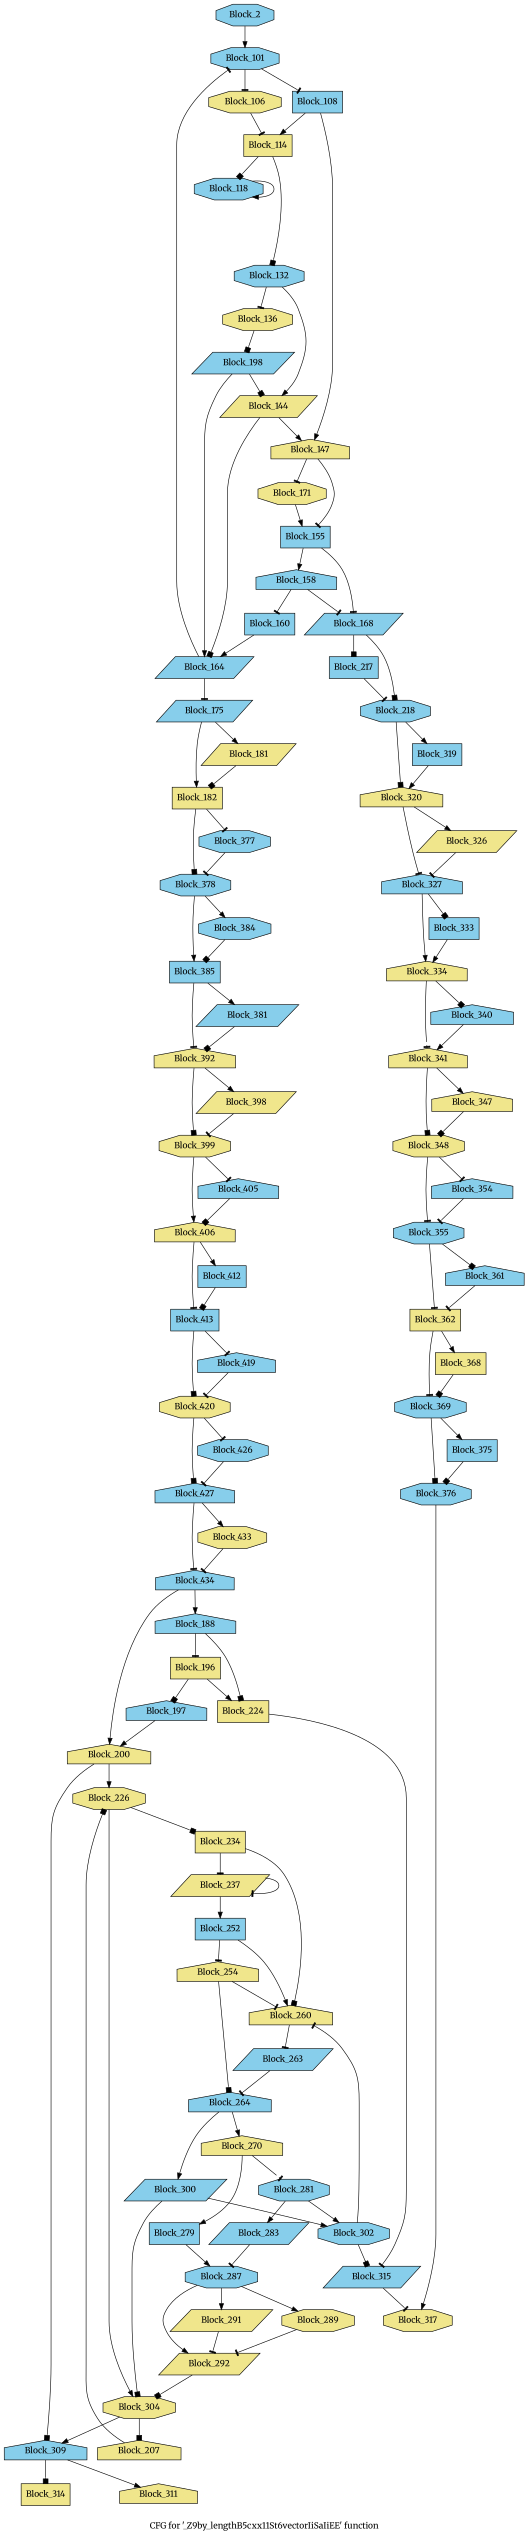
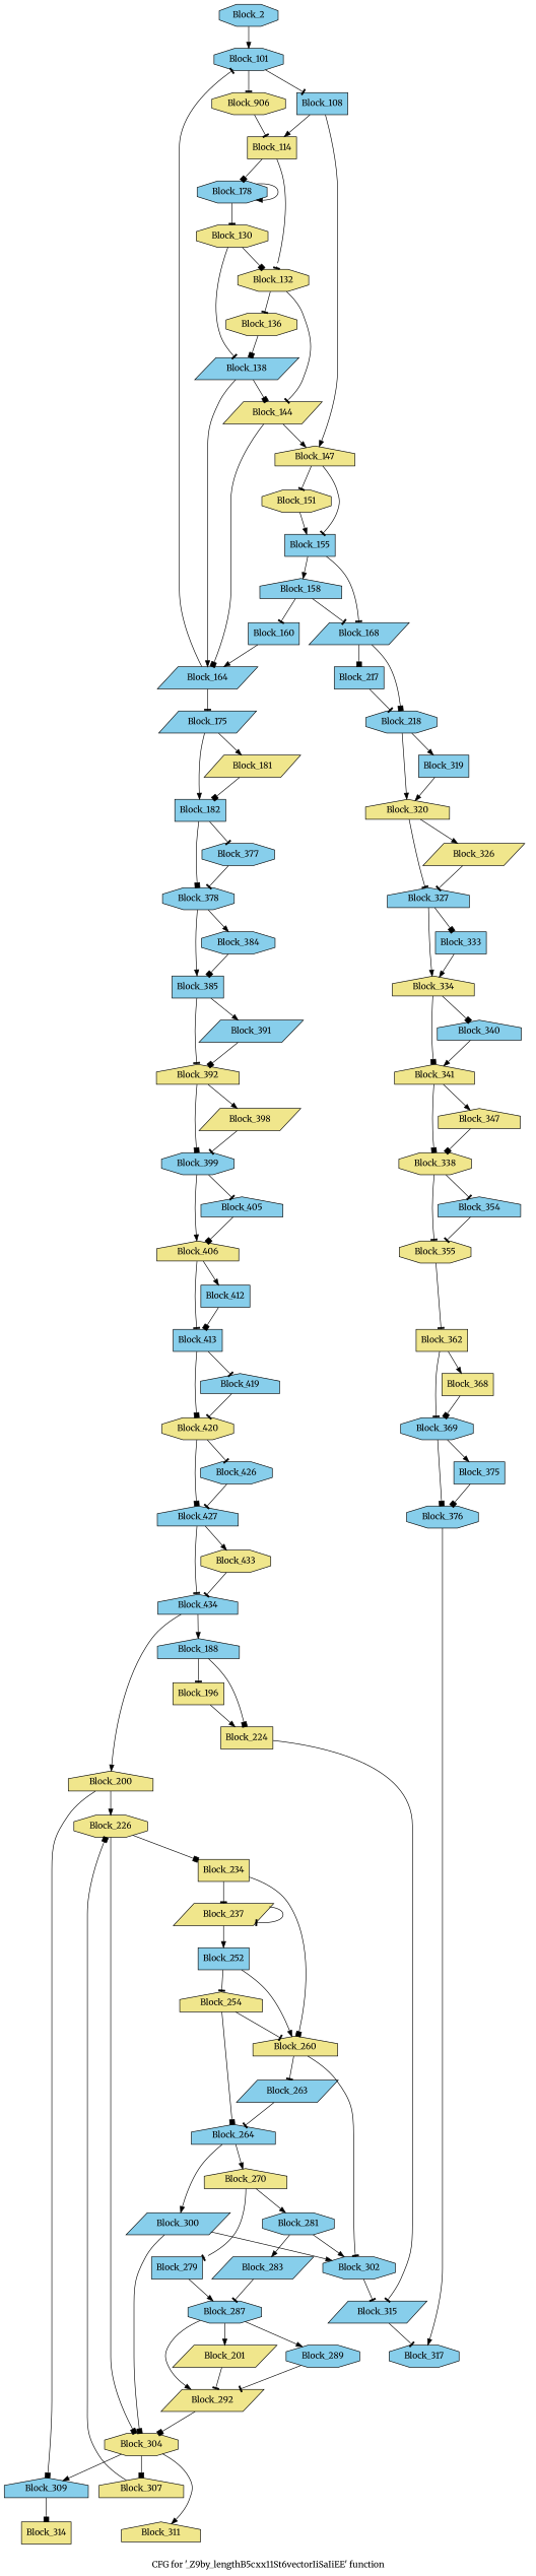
  digraph {
    fontname=Merriweather
    label="CFG for '_Z9by_lengthB5cxx11St6vectorIiSaIiEE' function"
    node [fillcolor=skyblue fontname=Merriweather shape=octagon style=filled]
    edge [arrowhead=normal fontname=Merriweather]
    n1 [label=Block_2]
    n2 [label=Block_101]
-   n3 [fillcolor=khaki label=Block_106]
+   n3 [fillcolor=khaki label=Block_906]
    n4 [label=Block_108 shape=box]
    n5 [fillcolor=khaki label=Block_114 shape=box]
    n6 [fillcolor=khaki label=Block_147 shape=house]
-   n7 [label=Block_132]
-   n8 [label=Block_118]
+   n7 [fillcolor=khaki label=Block_132]
+   n8 [label=Block_178]
    n9 [label=Block_155 shape=box]
-   n10 [fillcolor=khaki label=Block_171]
+   n10 [fillcolor=khaki label=Block_151]
    n11 [fillcolor=khaki label=Block_144 shape=parallelogram]
    n12 [fillcolor=khaki label=Block_136]
+   n13 [fillcolor=khaki label=Block_130]
    n14 [label=Block_158 shape=house]
    n15 [label=Block_168 shape=parallelogram]
    n16 [label=Block_164 shape=parallelogram]
-   n17 [label=Block_198 shape=parallelogram]
+   n17 [label=Block_138 shape=parallelogram]
    n18 [label=Block_175 shape=parallelogram]
-   n19 [fillcolor=khaki label=Block_182 shape=box]
+   n19 [label=Block_182 shape=box]
    n20 [fillcolor=khaki label=Block_181 shape=parallelogram]
    n21 [label=Block_160 shape=box]
    n22 [label=Block_218]
    n23 [label=Block_217 shape=box]
    n24 [fillcolor=khaki label=Block_320 shape=house]
    n25 [label=Block_319 shape=box]
    n26 [label=Block_378]
    n27 [label=Block_377]
    n28 [label=Block_327 shape=house]
    n29 [fillcolor=khaki label=Block_326 shape=parallelogram]
    n30 [label=Block_385 shape=box]
    n31 [label=Block_384]
    n32 [fillcolor=khaki label=Block_392 shape=house]
-   n33 [label=Block_381 shape=parallelogram]
+   n33 [label=Block_391 shape=parallelogram]
    n34 [label=Block_188 shape=house]
    n35 [fillcolor=khaki label=Block_196 shape=box]
    n36 [fillcolor=khaki label=Block_224 shape=box]
-   n37 [label=Block_197 shape=house]
    n38 [label=Block_315 shape=parallelogram]
    n39 [fillcolor=khaki label=Block_200 shape=house]
-   n40 [fillcolor=khaki label=Block_317]
+   n40 [label=Block_317]
    n41 [fillcolor=khaki label=Block_226]
    n42 [label=Block_309 shape=house]
    n43 [fillcolor=khaki label=Block_234 shape=box]
    n44 [fillcolor=khaki label=Block_304]
    n45 [fillcolor=khaki label=Block_314 shape=box]
    n46 [fillcolor=khaki label=Block_311 shape=house]
    n47 [fillcolor=khaki label=Block_260 shape=house]
    n48 [fillcolor=khaki label=Block_237 shape=parallelogram]
-   n49 [fillcolor=khaki label=Block_207 shape=house]
+   n49 [fillcolor=khaki label=Block_307 shape=house]
    n50 [fillcolor=khaki label=Block_334 shape=house]
    n51 [label=Block_333 shape=box]
    n52 [label=Block_263 shape=parallelogram]
    n53 [label=Block_302]
    n54 [label=Block_252 shape=box]
    n55 [label=Block_264 shape=house]
    n56 [fillcolor=khaki label=Block_254 shape=house]
    n57 [label=Block_300 shape=parallelogram]
    n58 [fillcolor=khaki label=Block_270 shape=house]
    n59 [label=Block_281]
    n60 [label=Block_279 shape=box]
    n61 [label=Block_283 shape=parallelogram]
    n62 [label=Block_287]
-   n63 [fillcolor=khaki label=Block_291 shape=parallelogram]
-   n64 [fillcolor=khaki label=Block_289]
+   n63 [fillcolor=khaki label=Block_201 shape=parallelogram]
+   n64 [label=Block_289]
    n65 [fillcolor=khaki label=Block_292 shape=parallelogram]
    n66 [fillcolor=khaki label=Block_341 shape=house]
    n67 [label=Block_340 shape=house]
-   n68 [fillcolor=khaki label=Block_348]
+   n68 [fillcolor=khaki label=Block_338]
    n69 [fillcolor=khaki label=Block_347 shape=house]
-   n70 [label=Block_355]
+   n70 [fillcolor=khaki label=Block_355]
    n71 [label=Block_354 shape=house]
    n72 [fillcolor=khaki label=Block_362 shape=box]
-   n73 [label=Block_361 shape=house]
    n74 [label=Block_369]
    n75 [fillcolor=khaki label=Block_368 shape=box]
    n76 [label=Block_376]
    n77 [label=Block_375 shape=box]
-   n78 [fillcolor=khaki label=Block_399]
+   n78 [label=Block_399]
    n79 [fillcolor=khaki label=Block_398 shape=parallelogram]
    n80 [fillcolor=khaki label=Block_406 shape=house]
    n81 [label=Block_405 shape=house]
    n82 [label=Block_413 shape=box]
    n83 [label=Block_412 shape=box]
    n84 [fillcolor=khaki label=Block_420]
    n85 [label=Block_419 shape=house]
    n86 [label=Block_427 shape=house]
    n87 [label=Block_426]
    n88 [label=Block_434 shape=house]
    n89 [fillcolor=khaki label=Block_433]
    n1 -> n2
    n2 -> n3 [arrowhead=tee tailport=s0]
    n2 -> n4 [arrowhead=tee tailport=s1]
    n3 -> n5 [arrowhead=tee]
    n4 -> n5 [tailport=s1]
    n4 -> n6 [tailport=s0]
-   n5 -> n7 [arrowhead=box tailport=s0]
+   n5 -> n7 [arrowhead=tee tailport=s0]
    n5 -> n8 [arrowhead=box tailport=s1]
    n6 -> n9 [arrowhead=tee tailport=s0]
    n6 -> n10 [arrowhead=tee tailport=s1]
-   n7 -> n11 [tailport=s0]
+   n7 -> n11 [arrowhead=tee tailport=s0]
    n7 -> n12 [arrowhead=tee tailport=s1]
    n8 -> n8 [tailport=s1]
+   n8 -> n13 [arrowhead=tee tailport=s0]
    n9 -> n14
    n9 -> n15 [arrowhead=tee]
    n10 -> n9
    n11 -> n6 [tailport=s1]
    n11 -> n16 [arrowhead=box tailport=s0]
    n12 -> n17 [arrowhead=box]
+   n13 -> n7 [arrowhead=box tailport=s0]
+   n13 -> n17 [arrowhead=tee tailport=s1]
    n14 -> n15 [arrowhead=tee]
    n14 -> n21 [arrowhead=tee]
    n15 -> n22 [arrowhead=box tailport=s0]
    n15 -> n23 [arrowhead=box tailport=s1]
    n16 -> n2 [arrowhead=tee tailport=s1]
    n16 -> n18 [arrowhead=tee tailport=s0]
    n17 -> n11 [arrowhead=box tailport=s0]
    n17 -> n16 [tailport=s1]
    n18 -> n19 [tailport=s0]
    n18 -> n20 [tailport=s1]
    n19 -> n26 [arrowhead=box tailport=s0]
    n19 -> n27 [arrowhead=tee tailport=s1]
    n20 -> n19 [arrowhead=box]
    n21 -> n16
-   n22 -> n24 [arrowhead=box tailport=s0]
+   n22 -> n24 [tailport=s0]
    n22 -> n25 [tailport=s1]
    n23 -> n22 [arrowhead=tee]
    n24 -> n28 [arrowhead=tee tailport=s0]
    n24 -> n29 [tailport=s1]
    n25 -> n24
    n26 -> n30 [tailport=s0]
    n26 -> n31 [tailport=s1]
    n27 -> n26 [arrowhead=tee]
    n28 -> n50 [tailport=s0]
    n28 -> n51 [arrowhead=box tailport=s1]
    n29 -> n28 [arrowhead=tee]
    n30 -> n32 [arrowhead=tee tailport=s0]
    n30 -> n33 [tailport=s1]
    n31 -> n30 [arrowhead=box]
    n32 -> n78 [arrowhead=box tailport=s0]
    n32 -> n79 [tailport=s1]
    n33 -> n32 [arrowhead=box]
    n34 -> n35 [arrowhead=tee]
    n34 -> n36 [arrowhead=box]
    n35 -> n36
-   n35 -> n37 [arrowhead=box]
    n36 -> n38 [arrowhead=tee]
-   n37 -> n39
    n38 -> n40 [arrowhead=tee]
    n39 -> n41 [tailport=s0]
    n39 -> n42 [arrowhead=box tailport=s1]
    n41 -> n43 [arrowhead=box tailport=s0]
-   n41 -> n44 [tailport=s1]
+   n41 -> n44 [arrowhead=box tailport=s1]
    n42 -> n45 [arrowhead=box]
-   n42 -> n46
+   n44 -> n46
    n43 -> n47 [arrowhead=box tailport=s0]
    n43 -> n48 [arrowhead=tee tailport=s1]
    n44 -> n42 [tailport=s1]
    n44 -> n49 [arrowhead=box tailport=s0]
    n47 -> n52 [arrowhead=tee]
-   n53 -> n47 [arrowhead=tee]
+   n47 -> n53 [arrowhead=tee]
    n48 -> n48 [arrowhead=tee tailport=s1]
    n48 -> n54 [tailport=s0]
    n49 -> n41 [arrowhead=box]
-   n50 -> n66 [arrowhead=tee tailport=s0]
+   n50 -> n66 [arrowhead=box tailport=s0]
    n50 -> n67 [arrowhead=box tailport=s1]
    n51 -> n50
    n52 -> n55 [arrowhead=tee]
-   n53 -> n38 [arrowhead=box]
+   n53 -> n38 [arrowhead=tee]
    n54 -> n47 [tailport=s0]
    n54 -> n56 [arrowhead=tee tailport=s1]
    n55 -> n57 [tailport=s0]
    n55 -> n58 [tailport=s1]
    n56 -> n47 [arrowhead=tee tailport=s0]
    n56 -> n55 [arrowhead=box tailport=s1]
    n57 -> n44 [arrowhead=box]
    n57 -> n53
-   n58 -> n59 [arrowhead=tee tailport=s0]
-   n58 -> n60 [tailport=s1]
+   n58 -> n59 [tailport=s0]
+   n58 -> n60 [arrowhead=tee tailport=s1]
    n59 -> n53
    n59 -> n61
    n60 -> n62
    n61 -> n62 [arrowhead=tee]
    n62 -> n63 [tailport=s0]
    n62 -> n64 [tailport=s1]
    n62 -> n65 [tailport=s2]
    n63 -> n65 [arrowhead=tee]
    n64 -> n65 [arrowhead=tee]
    n65 -> n44 [arrowhead=box]
    n66 -> n68 [arrowhead=box tailport=s0]
    n66 -> n69 [tailport=s1]
    n67 -> n66
    n68 -> n70 [arrowhead=tee tailport=s0]
    n68 -> n71 [arrowhead=tee tailport=s1]
    n69 -> n68 [arrowhead=box]
    n70 -> n72 [arrowhead=tee tailport=s0]
-   n70 -> n73 [arrowhead=box tailport=s1]
    n71 -> n70 [arrowhead=tee]
    n72 -> n74 [arrowhead=tee tailport=s0]
    n72 -> n75 [tailport=s1]
-   n73 -> n72 [arrowhead=tee]
    n74 -> n76 [arrowhead=box tailport=s0]
    n74 -> n77 [tailport=s1]
    n75 -> n74 [arrowhead=box]
    n76 -> n40
    n77 -> n76 [arrowhead=box]
    n78 -> n80 [tailport=s0]
    n78 -> n81 [arrowhead=tee tailport=s1]
    n79 -> n78 [arrowhead=tee]
    n80 -> n82 [arrowhead=tee tailport=s0]
    n80 -> n83 [tailport=s1]
    n81 -> n80 [arrowhead=box]
    n82 -> n84 [arrowhead=box tailport=s0]
    n82 -> n85 [arrowhead=tee tailport=s1]
    n83 -> n82 [arrowhead=box]
    n84 -> n86 [arrowhead=box tailport=s0]
    n84 -> n87 [arrowhead=tee tailport=s1]
    n85 -> n84 [arrowhead=tee]
    n86 -> n88 [arrowhead=tee tailport=s0]
    n86 -> n89 [tailport=s1]
    n87 -> n86 [arrowhead=tee]
    n88 -> n34 [tailport=s1]
    n88 -> n39 [tailport=s0]
    n89 -> n88 [arrowhead=tee]
  }
